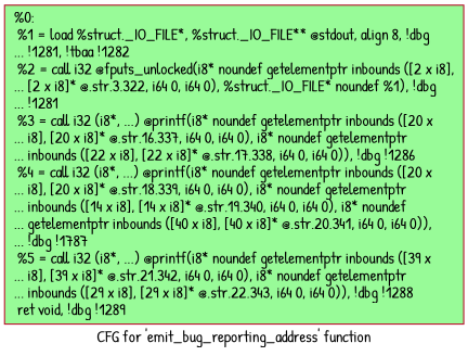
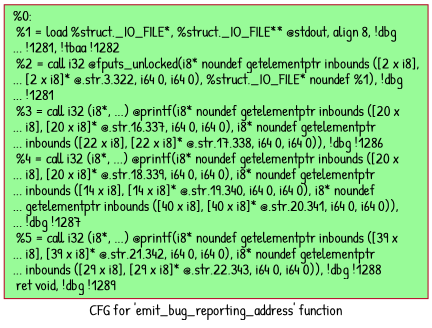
  digraph {
    label="CFG for 'emit_bug_reporting_address' function"
    fontname="Patrick Hand"
-   n1 [color="#b70d28ff" fillcolor=palegreen label="{%0:\l  %1 = load %struct._IO_FILE*, %struct._IO_FILE** @stdout, align 8, !dbg\l... !1281, !tbaa !1282\l  %2 = call i32 @fputs_unlocked(i8* noundef getelementptr inbounds ([2 x i8],\l... [2 x i8]* @.str.3.322, i64 0, i64 0), %struct._IO_FILE* noundef %1), !dbg\l... !1281\l  %3 = call i32 (i8*, ...) @printf(i8* noundef getelementptr inbounds ([20 x\l... i8], [20 x i8]* @.str.16.337, i64 0, i64 0), i8* noundef getelementptr\l... inbounds ([22 x i8], [22 x i8]* @.str.17.338, i64 0, i64 0)), !dbg !1286\l  %4 = call i32 (i8*, ...) @printf(i8* noundef getelementptr inbounds ([20 x\l... i8], [20 x i8]* @.str.18.339, i64 0, i64 0), i8* noundef getelementptr\l... inbounds ([14 x i8], [14 x i8]* @.str.19.340, i64 0, i64 0), i8* noundef\l... getelementptr inbounds ([40 x i8], [40 x i8]* @.str.20.341, i64 0, i64 0)),\l... !dbg !1787\l  %5 = call i32 (i8*, ...) @printf(i8* noundef getelementptr inbounds ([39 x\l... i8], [39 x i8]* @.str.21.342, i64 0, i64 0), i8* noundef getelementptr\l... inbounds ([29 x i8], [29 x i8]* @.str.22.343, i64 0, i64 0)), !dbg !1288\l  ret void, !dbg !1289\l}" shape=record style=filled fontname="Patrick Hand"]
+   n1 [color="#b70d28ff" fillcolor=palegreen label="{%0:\l  %1 = load %struct._IO_FILE*, %struct._IO_FILE** @stdout, align 8, !dbg\l... !1281, !tbaa !1282\l  %2 = call i32 @fputs_unlocked(i8* noundef getelementptr inbounds ([2 x i8],\l... [2 x i8]* @.str.3.322, i64 0, i64 0), %struct._IO_FILE* noundef %1), !dbg\l... !1281\l  %3 = call i32 (i8*, ...) @printf(i8* noundef getelementptr inbounds ([20 x\l... i8], [20 x i8]* @.str.16.337, i64 0, i64 0), i8* noundef getelementptr\l... inbounds ([22 x i8], [22 x i8]* @.str.17.338, i64 0, i64 0)), !dbg !1286\l  %4 = call i32 (i8*, ...) @printf(i8* noundef getelementptr inbounds ([20 x\l... i8], [20 x i8]* @.str.18.339, i64 0, i64 0), i8* noundef getelementptr\l... inbounds ([14 x i8], [14 x i8]* @.str.19.340, i64 0, i64 0), i8* noundef\l... getelementptr inbounds ([40 x i8], [40 x i8]* @.str.20.341, i64 0, i64 0)),\l... !dbg !1287\l  %5 = call i32 (i8*, ...) @printf(i8* noundef getelementptr inbounds ([39 x\l... i8], [39 x i8]* @.str.21.342, i64 0, i64 0), i8* noundef getelementptr\l... inbounds ([29 x i8], [29 x i8]* @.str.22.343, i64 0, i64 0)), !dbg !1288\l  ret void, !dbg !1289\l}" shape=record style=filled fontname="Patrick Hand"]
  }
